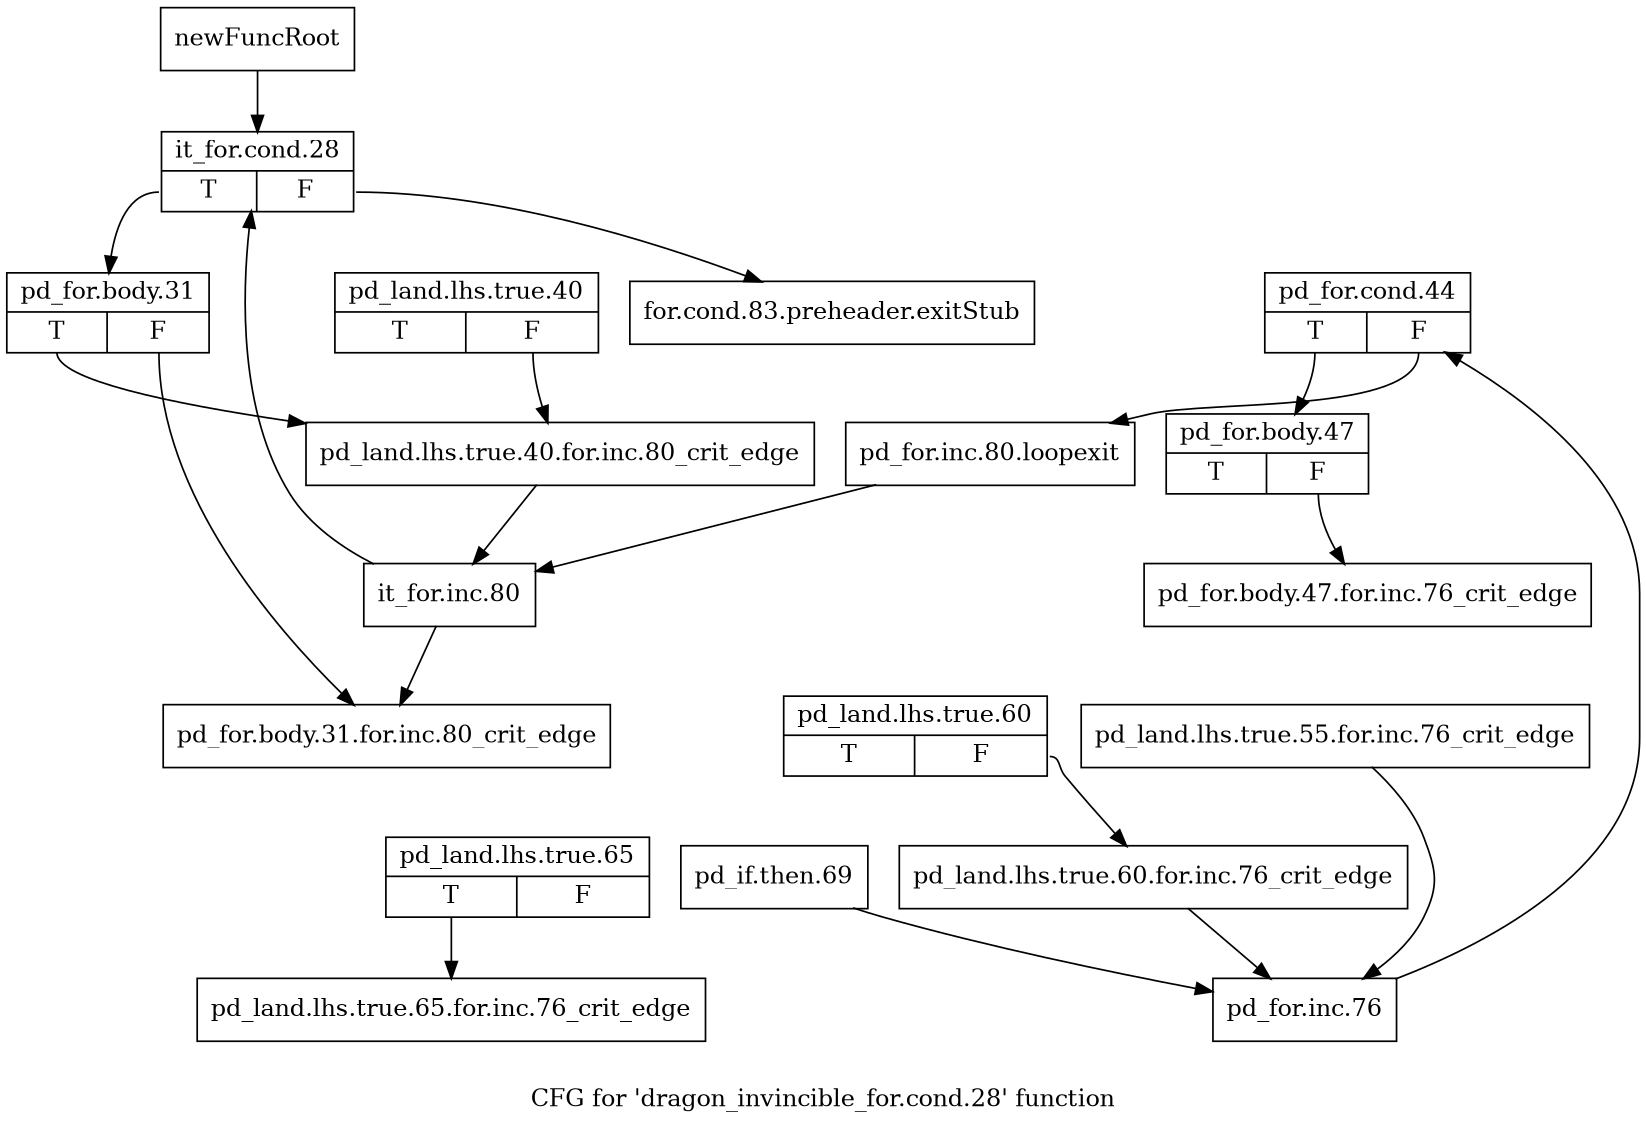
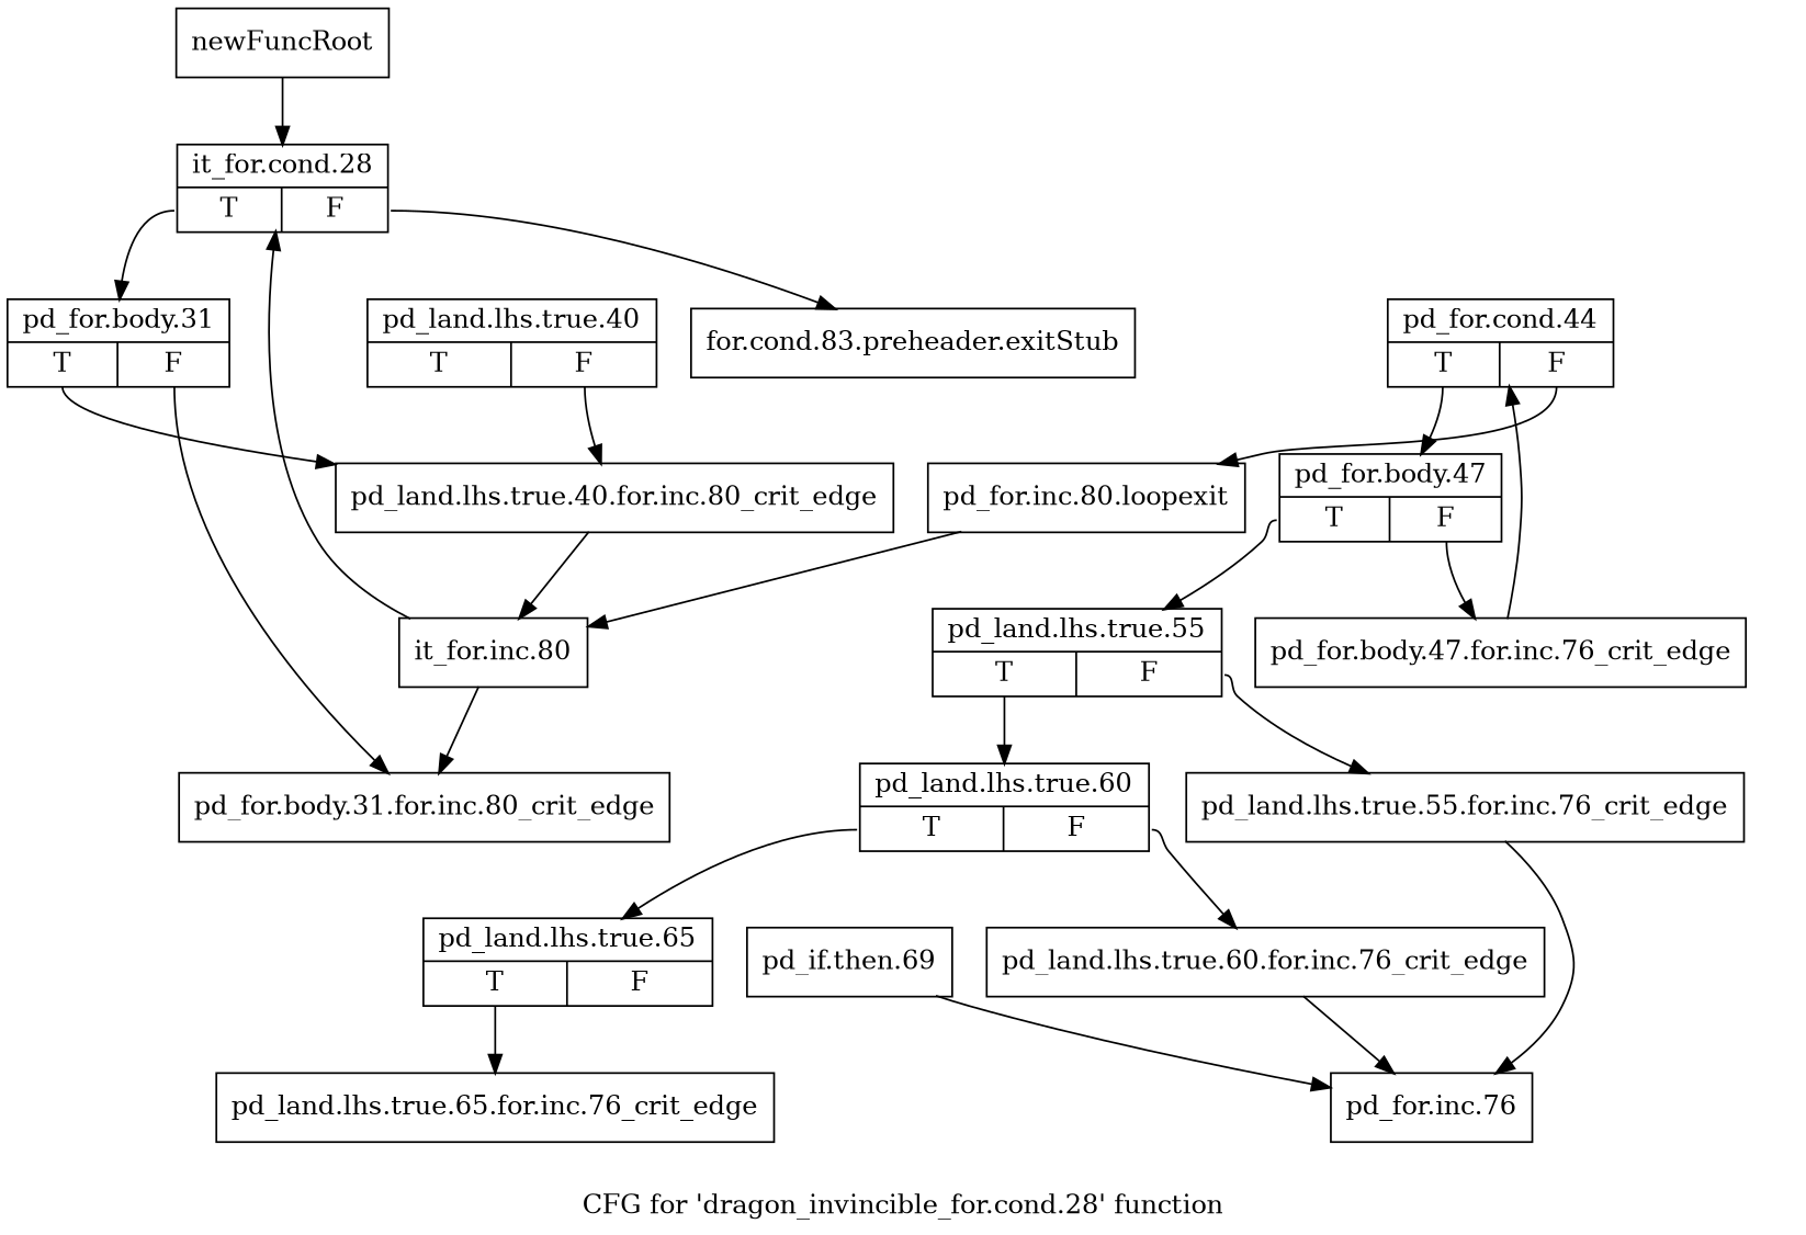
  digraph {
    label="CFG for 'dragon_invincible_for.cond.28' function"
    node [shape=record]
    n1 [label="{newFuncRoot}"]
    n2 [label="{it_for.cond.28|{<s0>T|<s1>F}}"]
    n3 [label="{for.cond.83.preheader.exitStub}"]
    n4 [label="{pd_for.body.31|{<s0>T|<s1>F}}"]
    n5 [label="{pd_for.body.31.for.inc.80_crit_edge}"]
    n6 [label="{pd_land.lhs.true.40.for.inc.80_crit_edge}"]
    n7 [label="{pd_land.lhs.true.40|{<s0>T|<s1>F}}"]
    n8 [label="{it_for.inc.80}"]
    n9 [label="{pd_for.cond.44|{<s0>T|<s1>F}}"]
    n10 [label="{pd_for.body.47|{<s0>T|<s1>F}}"]
    n11 [label="{pd_for.inc.80.loopexit}"]
+   n12 [label="{pd_land.lhs.true.55|{<s0>T|<s1>F}}"]
    n13 [label="{pd_for.body.47.for.inc.76_crit_edge}"]
    n14 [label="{pd_land.lhs.true.60|{<s0>T|<s1>F}}"]
    n15 [label="{pd_land.lhs.true.55.for.inc.76_crit_edge}"]
    n16 [label="{pd_land.lhs.true.65|{<s0>T|<s1>F}}"]
    n17 [label="{pd_land.lhs.true.60.for.inc.76_crit_edge}"]
    n18 [label="{pd_for.inc.76}"]
    n19 [label="{pd_land.lhs.true.65.for.inc.76_crit_edge}"]
    n20 [label="{pd_if.then.69}"]
    n1 -> n2
    n2 -> n3 [tailport=s1]
    n2 -> n4 [tailport=s0]
    n4 -> n5 [tailport=s1]
    n4 -> n6 [tailport=s0]
    n6 -> n8
    n7 -> n6 [tailport=s1]
    n8 -> n2
    n8 -> n5
    n9 -> n10 [tailport=s0]
    n9 -> n11 [tailport=s1]
+   n10 -> n12 [tailport=s0]
    n10 -> n13 [tailport=s1]
    n11 -> n8
+   n12 -> n14 [tailport=s0]
+   n12 -> n15 [tailport=s1]
+   n14 -> n16 [tailport=s0]
    n14 -> n17 [tailport=s1]
    n15 -> n18
    n16 -> n19 [tailport=s0]
    n17 -> n18
-   n18 -> n9
+   n13 -> n9
    n20 -> n18
  }
